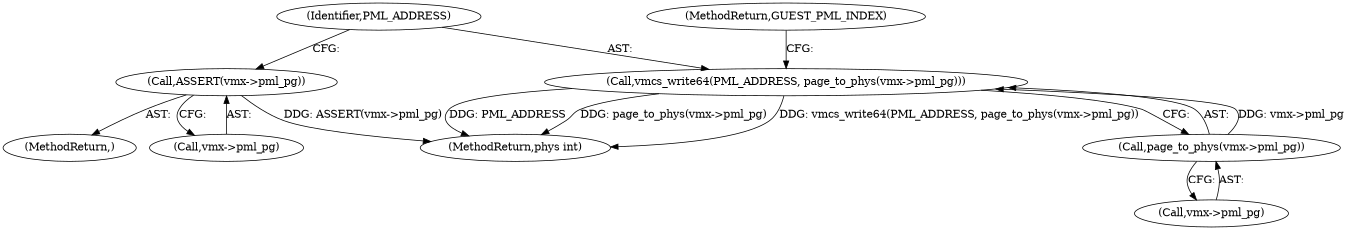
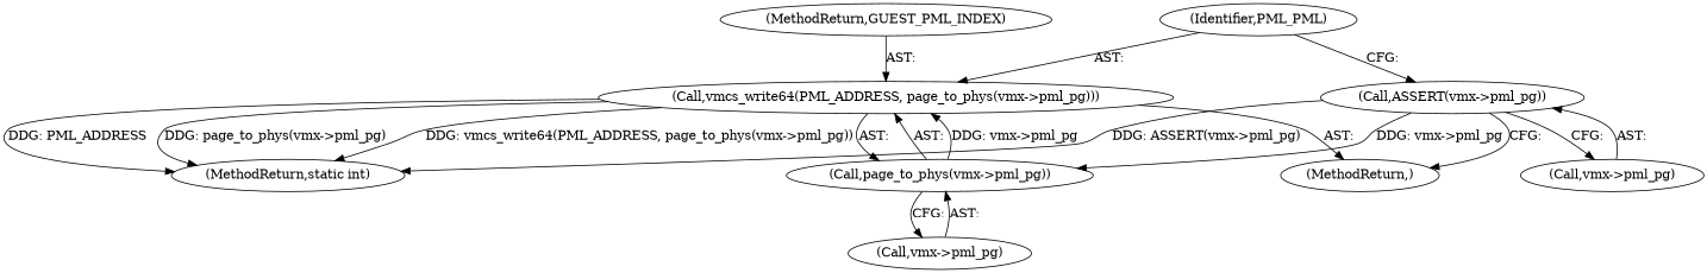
  digraph {
    n1 [label="(Call,vmcs_write64(PML_ADDRESS, page_to_phys(vmx->pml_pg)))"]
    n2 [label="(Call,page_to_phys(vmx->pml_pg))"]
-   n3 [label="(MethodReturn,phys int)"]
+   n3 [label="(MethodReturn,static int)"]
    n4 [label="(MethodReturn,)"]
    n5 [label="(Call,vmx->pml_pg)"]
    n6 [label="(Call,ASSERT(vmx->pml_pg))"]
    n7 [label="(Call,vmx->pml_pg)"]
-   n8 [label="(Identifier,PML_ADDRESS)"]
+   n8 [label="(Identifier,PML_PML)"]
    n9 [label="(MethodReturn,GUEST_PML_INDEX)"]
-   n1 -> n2 [label="CFG: "]
+   n1 -> n2 [label="AST: "]
    n1 -> n3 [label="DDG: vmcs_write64(PML_ADDRESS, page_to_phys(vmx->pml_pg))"]
    n1 -> n3 [label="DDG: PML_ADDRESS"]
    n1 -> n3 [label="DDG: page_to_phys(vmx->pml_pg)"]
+   n1 -> n4 [label="AST: "]
    n2 -> n1 [label="AST: "]
    n2 -> n1 [label="DDG: vmx->pml_pg"]
    n2 -> n5 [label="CFG: "]
    n5 -> n2 [label="AST: "]
+   n6 -> n2 [label="DDG: vmx->pml_pg"]
    n6 -> n3 [label="DDG: ASSERT(vmx->pml_pg)"]
-   n6 -> n4 [label="AST: "]
+   n6 -> n4 [label="CFG: "]
    n6 -> n7 [label="CFG: "]
    n7 -> n6 [label="AST: "]
    n8 -> n1 [label="AST: "]
    n8 -> n6 [label="CFG: "]
-   n9 -> n1 [label="CFG: "]
+   n9 -> n1 [label="AST: "]
  }
